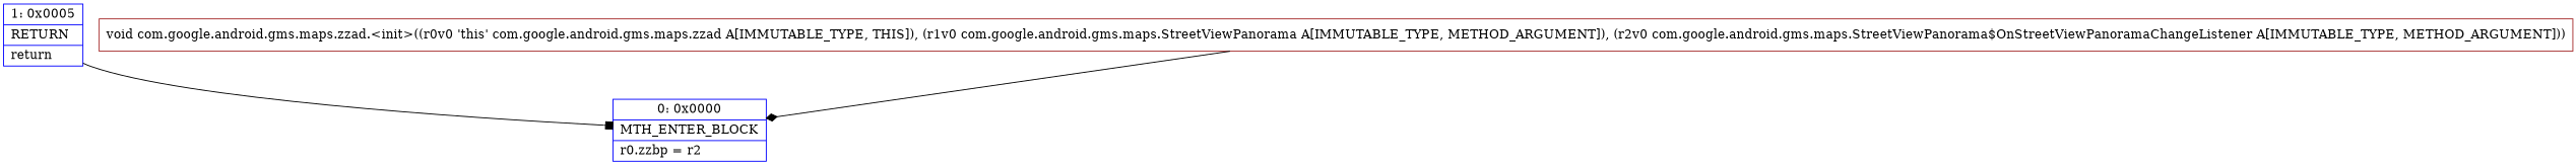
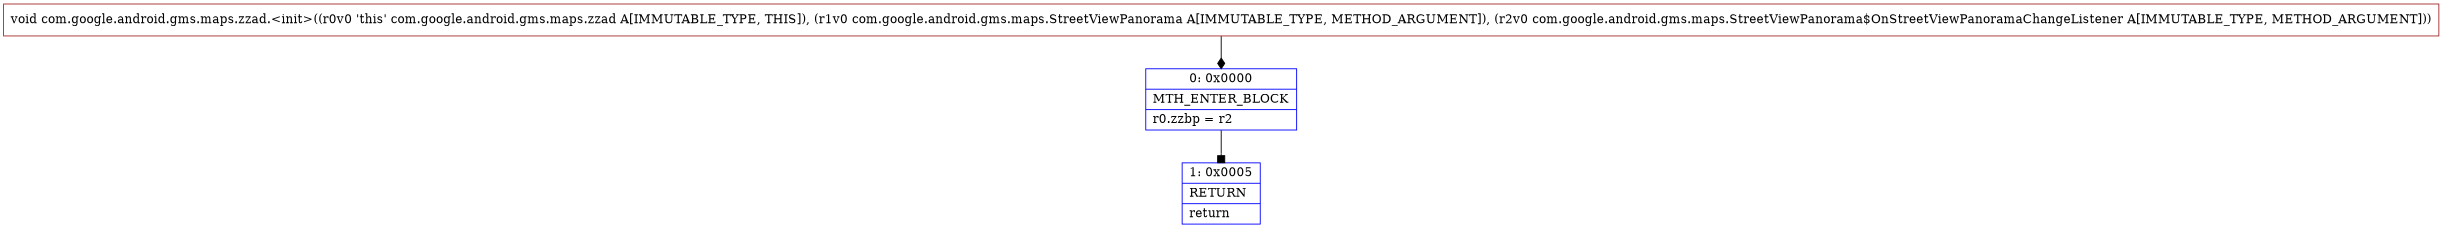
  digraph {
    node [shape=record color=blue]
    n1 [label="{0\:\ 0x0000|MTH_ENTER_BLOCK\l|r0.zzbp = r2\l}"]
    n2 [label="{1\:\ 0x0005|RETURN\l|return\l}"]
    n3 [label="{void com.google.android.gms.maps.zzad.\<init\>((r0v0 'this' com.google.android.gms.maps.zzad A[IMMUTABLE_TYPE, THIS]), (r1v0 com.google.android.gms.maps.StreetViewPanorama A[IMMUTABLE_TYPE, METHOD_ARGUMENT]), (r2v0 com.google.android.gms.maps.StreetViewPanorama$OnStreetViewPanoramaChangeListener A[IMMUTABLE_TYPE, METHOD_ARGUMENT])) }" color=brown]
-   n2 -> n1 [arrowhead=box]
+   n1 -> n2 [arrowhead=box]
    n3 -> n1 [arrowhead=diamond]
  }
